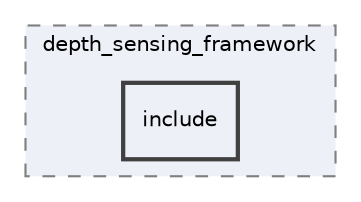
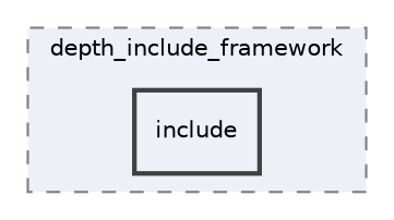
  digraph {
    compound=true
    n1 [color=grey25 fillcolor="#edf0f7" fontname=Helvetica fontsize=10 label=include shape=box style="filled,bold,"]
    subgraph cluster_1 {
      bgcolor="#edf0f7"
      fontname=Helvetica
      fontsize=10
-     label=depth_sensing_framework
+     label=depth_include_framework
      pencolor=grey50
      style="filled,dashed,"
      n1
    }
  }
